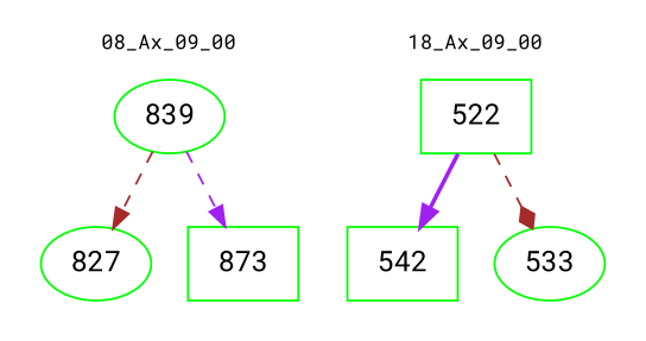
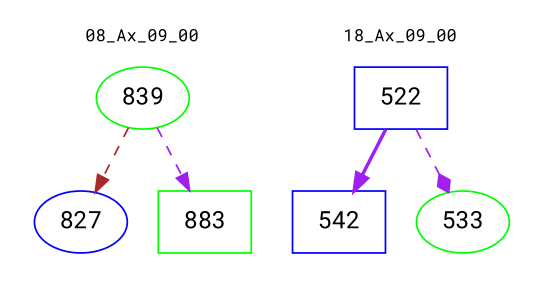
  digraph {
    fontname="Roboto Mono"
    node [color=green fontname="Roboto Mono" shape=ellipse]
    edge [arrowhead=normal color=brown fontname="Roboto Mono" style=dashed]
    n1 [label=839]
-   n2 [label=827]
-   n3 [label=873 shape=box]
-   n4 [label=522 shape=box]
-   n5 [label=542 shape=box]
+   n2 [color=blue label=827]
+   n3 [label=883 shape=box]
+   n4 [color=blue label=522 shape=box]
+   n5 [color=blue label=542 shape=box]
    n6 [label=533]
    subgraph cluster_1 {
      color=white
      fontsize=10
      label="08_Ax_09_00"
      n1
      n2
      n3
    }
    subgraph cluster_2 {
      color=white
      fontsize=10
      label="18_Ax_09_00"
      n4
      n5
      n6
    }
    n1 -> n2
    n1 -> n3 [color=purple]
    n4 -> n5 [color=purple style=bold]
-   n4 -> n6 [arrowhead=diamond]
+   n4 -> n6 [arrowhead=diamond color=purple]
  }
